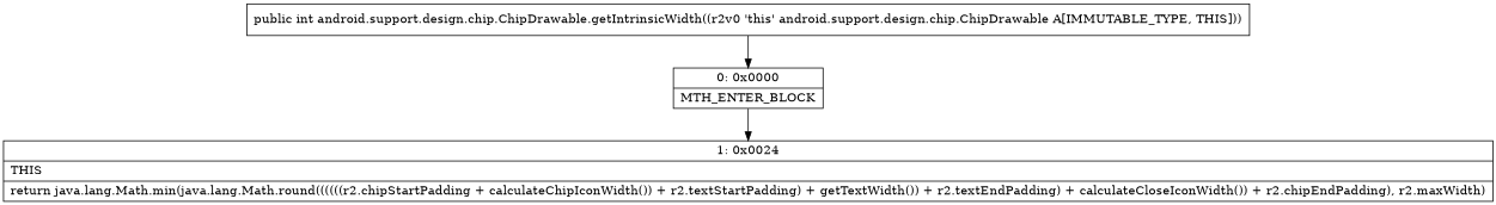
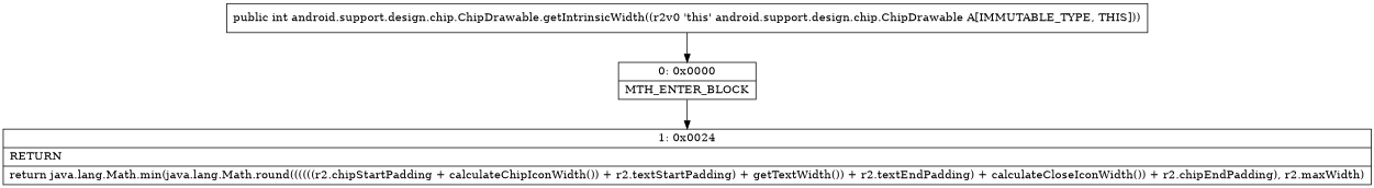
  digraph {
    node [shape=record]
    n1 [label="{0\:\ 0x0000|MTH_ENTER_BLOCK\l}"]
-   n2 [label="{1\:\ 0x0024|THIS\l|return java.lang.Math.min(java.lang.Math.round((((((r2.chipStartPadding + calculateChipIconWidth()) + r2.textStartPadding) + getTextWidth()) + r2.textEndPadding) + calculateCloseIconWidth()) + r2.chipEndPadding), r2.maxWidth)\l}"]
+   n2 [label="{1\:\ 0x0024|RETURN\l|return java.lang.Math.min(java.lang.Math.round((((((r2.chipStartPadding + calculateChipIconWidth()) + r2.textStartPadding) + getTextWidth()) + r2.textEndPadding) + calculateCloseIconWidth()) + r2.chipEndPadding), r2.maxWidth)\l}"]
    n3 [label="{public int android.support.design.chip.ChipDrawable.getIntrinsicWidth((r2v0 'this' android.support.design.chip.ChipDrawable A[IMMUTABLE_TYPE, THIS])) }"]
    n1 -> n2
    n3 -> n1
  }
